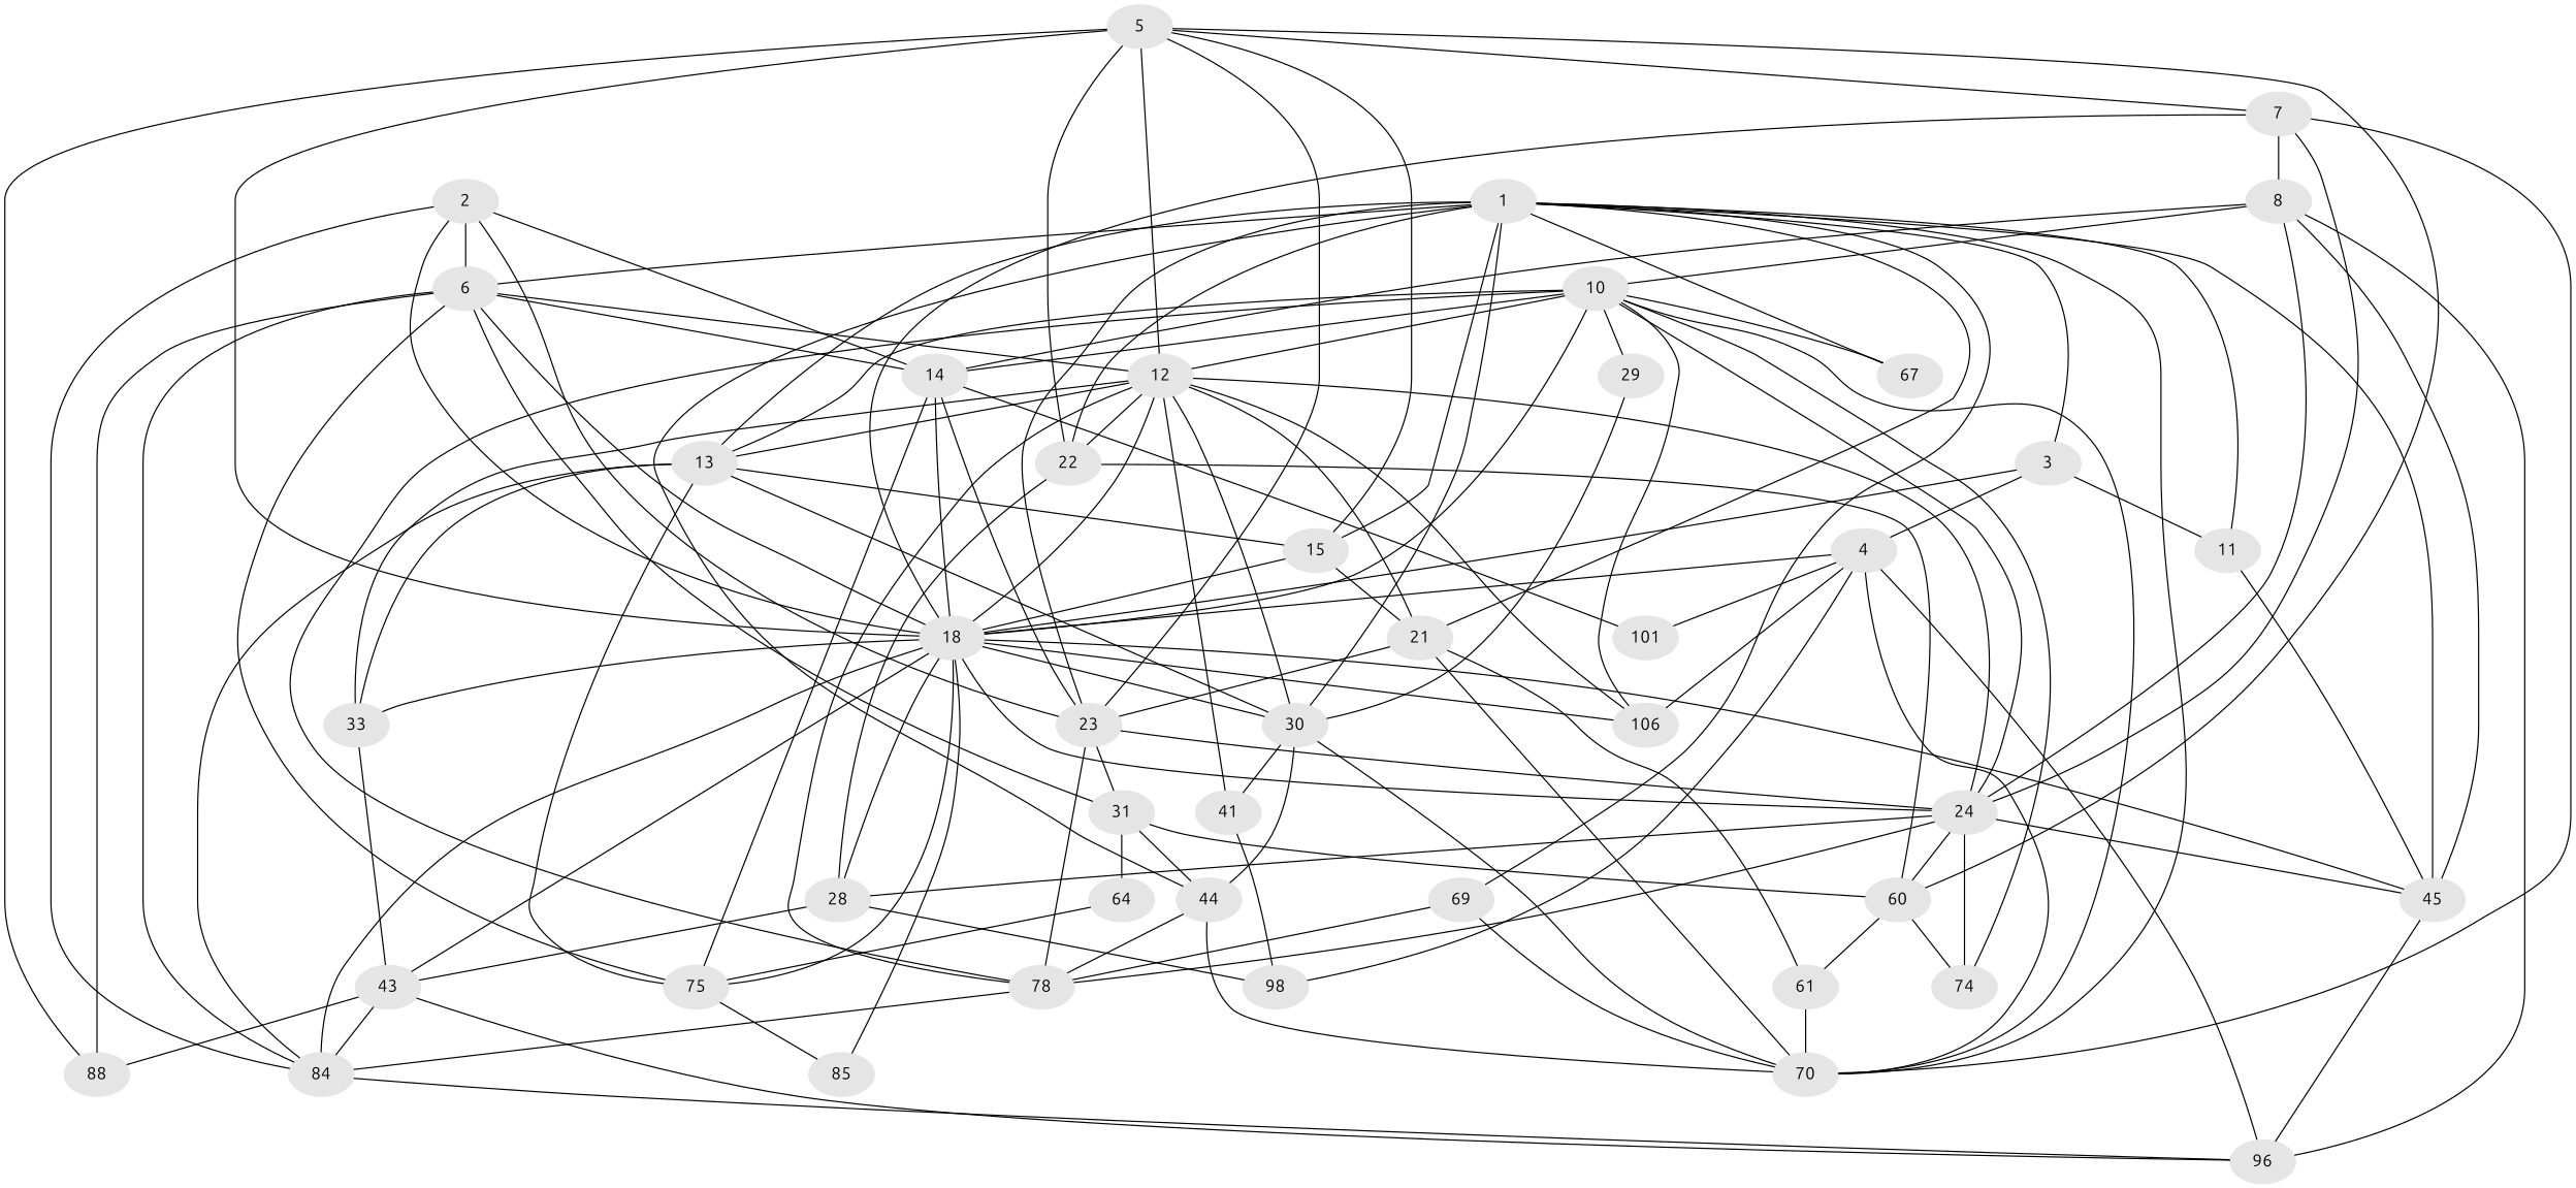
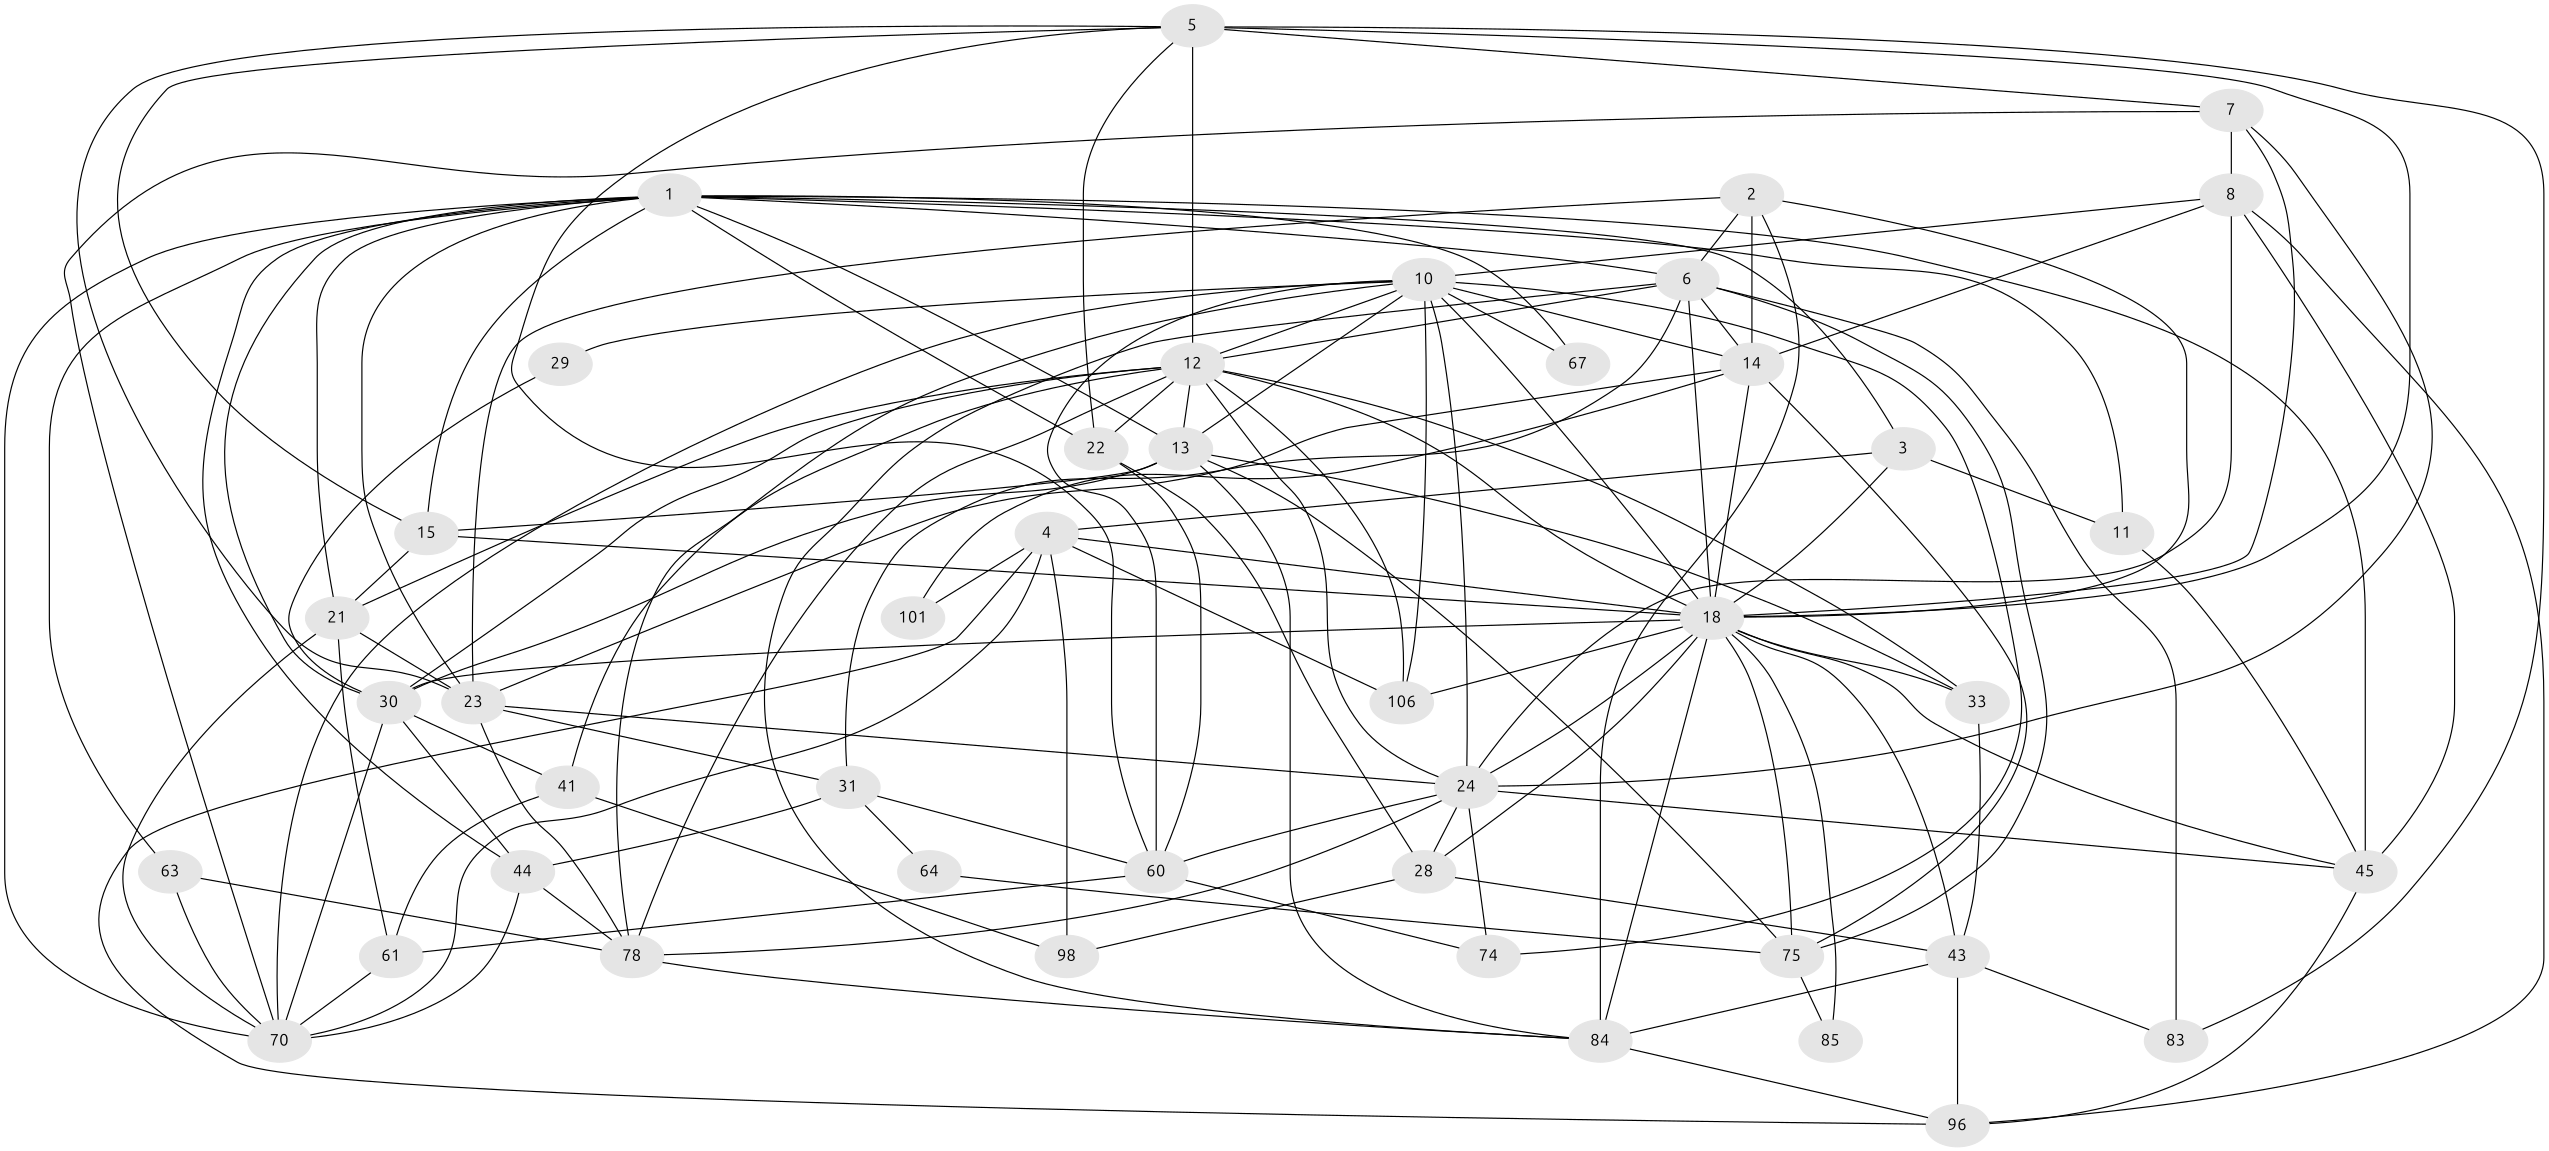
  graph {
    fontname=Ubuntu
    node [color=gray90 fontname=Ubuntu style=filled]
    edge [fontname=Ubuntu]
    1 [super="+27"]
    3 [super="+110"]
    6 [super="+77+34"]
    11
    13 [super="+73+80"]
    15 [super="+19"]
    21 [super="+50+103"]
    22 [super="+26"]
    23 [super="+37+56"]
    30 [super="+71"]
    44 [super="+95+54"]
    45
-   63 [label=69]
+   63
    67
    70 [super="+87"]
    18 [super="+47+49+58"]
    4 [super="+68"]
    14 [super="+109"]
    84 [super="+90+113"]
    12 [super="+20+52+17"]
-   83 [label=88]
+   83
    31 [super="+81"]
    75 [super="+76"]
    33
    n25 [label=61 super="+91"]
    60 [super="+62"]
    28 [super="+79+107"]
    24 [super="+42+51"]
    78 [super="+99+82"]
    41 [super="+102"]
    96
    2 [super="+48+72"]
    101
    106 [super="+108"]
    43 [super="+55"]
    85
    98
    5 [super="+94+9+32"]
    7 [super="+25"]
    8 [super="+16"]
    74
    64
    10 [super="+40+38"]
    29
    1 -- 3
    1 -- 6
    1 -- 11
    1 -- 13
    1 -- 15
    1 -- 21
    1 -- 22 [weight=2]
    1 -- 23 [weight=2]
    1 -- 30
    1 -- 44
    1 -- 45 [weight=2]
    1 -- 63
    1 -- 67
    1 -- 70
    3 -- 11
    3 -- 18
    3 -- 4
    6 -- 18
    6 -- 14
    6 -- 84
    6 -- 12
    6 -- 83
    6 -- 31
    6 -- 75
    11 -- 45
    13 -- 15 [weight=2]
    13 -- 30
    13 -- 84
    13 -- 75
    13 -- 33
    15 -- 21 [weight=2]
    15 -- 18
    21 -- 23
    21 -- 70
    21 -- n25
    22 -- 60
    22 -- 28
    23 -- 31
    23 -- 24
    23 -- 78
    30 -- 44
    30 -- 70
    30 -- 41
    44 -- 70
    44 -- 78
    45 -- 96
    63 -- 70
    63 -- 78
    18 -- 30
    18 -- 45
    18 -- 84
    18 -- 75
    18 -- 33
    18 -- 28
    18 -- 24 [weight=2]
    18 -- 106
    18 -- 43
    18 -- 85
    4 -- 70
    4 -- 18
    4 -- 96
    4 -- 101
    4 -- 106
    4 -- 98
    14 -- 23
    14 -- 18
    14 -- 75
    14 -- 101
    84 -- 96
    12 -- 13 [weight=2]
    12 -- 21 [weight=2]
    12 -- 22 [weight=2]
    12 -- 30
    12 -- 18 [weight=2]
    12 -- 33
    12 -- 24
    12 -- 78
    12 -- 41
    12 -- 106
    31 -- 44
    31 -- 60
    31 -- 64
    75 -- 85
    33 -- 43
    n25 -- 70
    60 -- n25
    60 -- 74
    28 -- 43
    28 -- 98
    24 -- 45
    24 -- 60
    24 -- 28
    24 -- 78
    24 -- 74
    78 -- 84
+   41 -- n25
    41 -- 98
    2 -- 6
    2 -- 23
    2 -- 18
    2 -- 14
    2 -- 84
    43 -- 84
    43 -- 83
    43 -- 96
    5 -- 15
    5 -- 22
    5 -- 23
    5 -- 18 [weight=2]
    5 -- 12
    5 -- 83
    5 -- 60
    5 -- 7
    7 -- 70
    7 -- 18
    7 -- 24
    7 -- 8 [weight=2]
    8 -- 45
    8 -- 14
    8 -- 24
    8 -- 96
    8 -- 10
    64 -- 75
    10 -- 13
    10 -- 67
    10 -- 70
    10 -- 18 [weight=2]
    10 -- 14
    10 -- 12 [weight=2]
+   10 -- 60
    10 -- 24 [weight=2]
    10 -- 78 [weight=2]
    10 -- 106
    10 -- 74
    10 -- 29
    29 -- 30
  }
